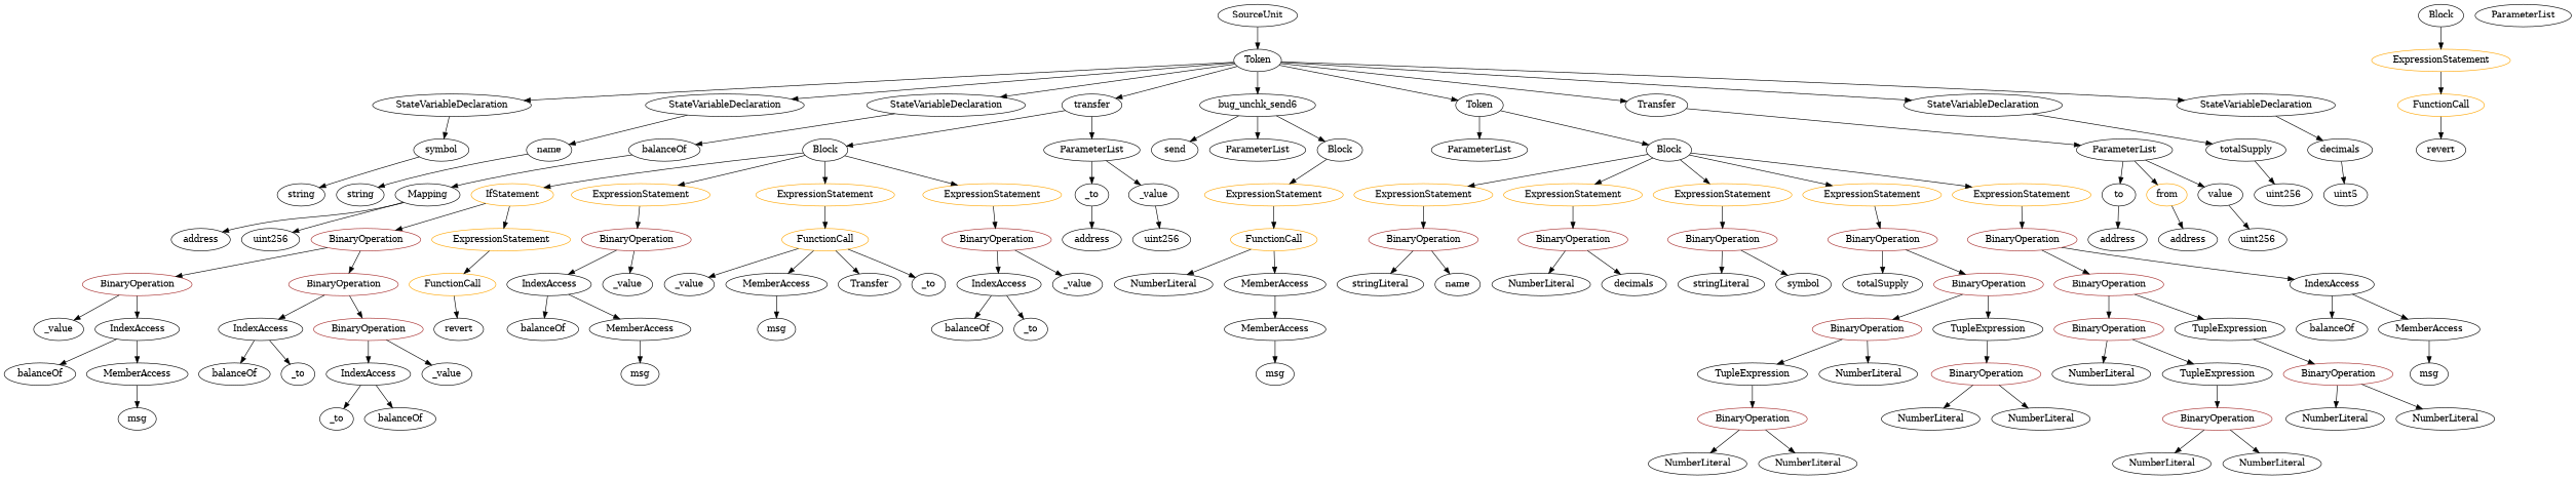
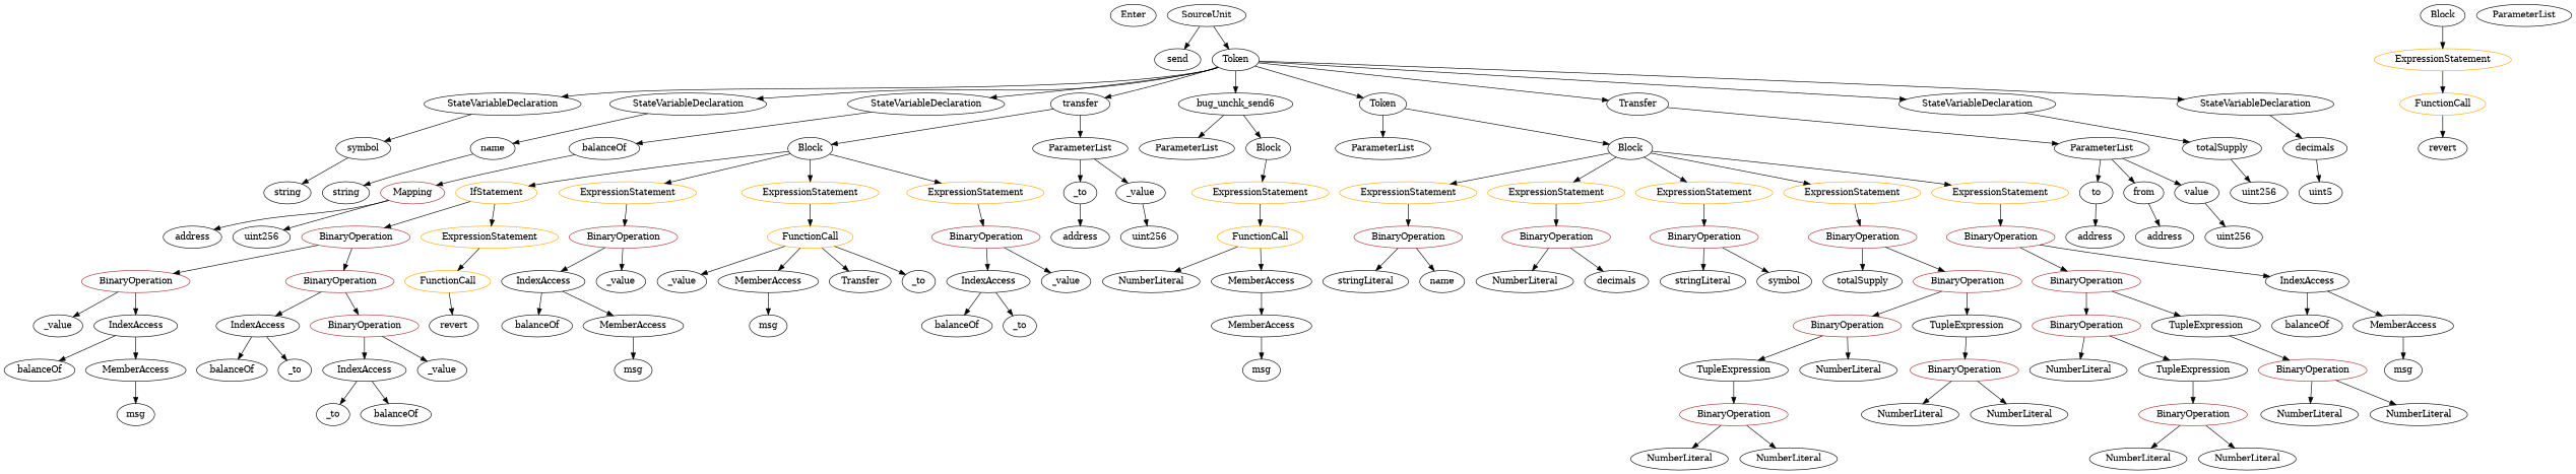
  strict digraph {
    node [color=black]
+   Enter [height=0.5 width=0.83628 color=""]
    n2 [height=0.5 label=_value width=0.96103]
    n3 [height=0.5 label=decimals width=1.1967]
    n4 [height=0.5 label=uint5 width=0.7947]
    n5 [height=0.5 label=Block width=0.90558]
    n6 [color=orange height=0.5 label=ExpressionStatement width=2.458]
    n7 [color=orange height=0.5 label=FunctionCall width=1.6125]
    n8 [height=0.5 label=revert width=0.87786]
    n9 [height=0.5 label=IndexAccess width=1.6402]
    n10 [height=0.5 label=_to width=0.75]
    n11 [height=0.5 label=balanceOf width=1.3491]
    n12 [height=0.5 label=NumberLiteral width=1.765]
    n13 [height=0.5 label=revert width=0.87786]
    n14 [height=0.5 label=string width=0.864]
    n15 [height=0.5 label=ParameterList width=1.7095]
    n16 [color=brown height=0.5 label=BinaryOperation width=1.9867]
    n17 [height=0.5 label=NumberLiteral width=1.765]
    n18 [height=0.5 label=TupleExpression width=2.0422]
    n19 [color=brown height=0.5 label=BinaryOperation width=1.9867]
    n20 [height=0.5 label=NumberLiteral width=1.765]
    n21 [height=0.5 label=NumberLiteral width=1.765]
    n22 [color=brown height=0.5 label=BinaryOperation width=1.9867]
    n23 [height=0.5 label=NumberLiteral width=1.765]
    n24 [height=0.5 label=decimals width=1.1967]
    n25 [height=0.5 label=NumberLiteral width=1.765]
    n26 [height=0.5 label=stringLiteral width=1.5016]
    n27 [color=orange height=0.5 label=ExpressionStatement width=2.458]
    n28 [color=brown height=0.5 label=BinaryOperation width=1.9867]
    n29 [height=0.5 label=name width=0.83628]
    n30 [height=0.5 label=StateVariableDeclaration width=2.8184]
    n31 [height=0.5 label=symbol width=1.0581]
    n32 [height=0.5 label=string width=0.864]
    n33 [height=0.5 label=send width=1.0442]
    n34 [color=orange height=0.5 label=FunctionCall width=1.6125]
    n35 [height=0.5 label=MemberAccess width=1.9174]
    n36 [height=0.5 label=Transfer width=1.1689]
    n37 [height=0.5 label=_to width=0.75]
    n38 [height=0.5 label=msg width=0.75]
    n39 [color=brown height=0.5 label=BinaryOperation width=1.9867]
    n40 [height=0.5 label=NumberLiteral width=1.765]
    n41 [height=0.5 label=NumberLiteral width=1.765]
    n42 [height=0.5 label=TupleExpression width=2.0422]
    n43 [color=orange height=0.5 label=ExpressionStatement width=2.458]
    n44 [color=brown height=0.5 label=BinaryOperation width=1.9867]
    n45 [height=0.5 label=_value width=0.96103]
    n46 [height=0.5 label=IndexAccess width=1.6402]
    n47 [height=0.5 label=balanceOf width=1.3491]
    n48 [height=0.5 label=MemberAccess width=1.9174]
    n49 [height=0.5 label=msg width=0.75]
    n50 [height=0.5 label=NumberLiteral width=1.765]
    n51 [color=brown height=0.5 label=BinaryOperation width=1.9867]
    n52 [height=0.5 label=balanceOf width=1.3491]
    n53 [height=0.5 label=TupleExpression width=2.0422]
    n54 [color=brown height=0.5 label=BinaryOperation width=1.9867]
    n55 [height=0.5 label=NumberLiteral width=1.765]
    n56 [color=orange height=0.5 label=ExpressionStatement width=2.458]
    n57 [color=brown height=0.5 label=BinaryOperation width=1.9867]
    n58 [height=0.5 label=stringLiteral width=1.5016]
    n59 [height=0.5 label=symbol width=1.0581]
    n60 [height=0.5 label=StateVariableDeclaration width=2.8184]
    n61 [height=0.5 label=name width=0.83628]
    n62 [height=0.5 label=address width=1.0996]
    n63 [height=0.5 label=NumberLiteral width=1.765]
    n64 [height=0.5 label=balanceOf width=1.3491]
    n65 [height=0.5 label=balanceOf width=1.3491]
    n66 [height=0.5 label=address width=1.0996]
    n67 [height=0.5 label=NumberLiteral width=1.765]
    n68 [color=orange height=0.5 label=FunctionCall width=1.6125]
    n69 [height=0.5 label=MemberAccess width=1.9174]
    n70 [height=0.5 label=MemberAccess width=1.9174]
    n71 [height=0.5 label=msg width=0.75]
    n72 [color=orange height=0.5 label=FunctionCall width=1.6125]
    n73 [height=0.5 label=uint256 width=1.0442]
    n74 [height=0.5 label=_value width=0.96103]
    n75 [color=brown height=0.5 label=BinaryOperation width=1.9867]
    n76 [height=0.5 label=IndexAccess width=1.6402]
    n77 [height=0.5 label=_value width=0.96103]
    n78 [height=0.5 label=MemberAccess width=1.9174]
    n79 [height=0.5 label=msg width=0.75]
    n80 [height=0.5 label=_to width=0.75]
    n81 [height=0.5 label=to width=0.75]
    n82 [height=0.5 label=address width=1.0996]
    n83 [height=0.5 label=Block width=0.90558]
    n84 [color=orange height=0.5 label=IfStatement width=1.4739]
    n85 [color=orange height=0.5 label=ExpressionStatement width=2.458]
    n86 [color=orange height=0.5 label=ExpressionStatement width=2.458]
    n87 [color=orange height=0.5 label=ExpressionStatement width=2.458]
    n88 [color=brown height=0.5 label=BinaryOperation width=1.9867]
    n89 [color=orange height=0.5 label=ExpressionStatement width=2.458]
    n90 [color=brown height=0.5 label=BinaryOperation width=1.9867]
    n91 [color=brown height=0.5 label=BinaryOperation width=1.9867]
    n92 [height=0.5 label=IndexAccess width=1.6402]
    n93 [height=0.5 label=_value width=0.96103]
    n94 [height=0.5 label=totalSupply width=1.4739]
    n95 [height=0.5 label=uint256 width=1.0442]
    n96 [height=0.5 label=_to width=0.75]
    n97 [height=0.5 label=IndexAccess width=1.6402]
    n98 [height=0.5 label=balanceOf width=1.3491]
    n99 [height=0.5 label=MemberAccess width=1.9174]
    n100 [height=0.5 label=msg width=0.75]
    n101 [color=orange height=0.5 label=ExpressionStatement width=2.458]
    n102 [color=brown height=0.5 label=BinaryOperation width=1.9867]
    n103 [height=0.5 label=totalSupply width=1.4739]
    n104 [color=brown height=0.5 label=BinaryOperation width=1.9867]
    n105 [color=brown height=0.5 label=BinaryOperation width=1.9867]
    n106 [height=0.5 label=TupleExpression width=2.0422]
    n107 [height=0.5 label=ParameterList width=1.7095]
    n108 [height=0.5 label=IndexAccess width=1.6402]
    n109 [color=brown height=0.5 label=BinaryOperation width=1.9867]
    n110 [height=0.5 label=StateVariableDeclaration width=2.8184]
    n111 [height=0.5 label=balanceOf width=1.3491]
-   n112 [height=0.5 label=Mapping width=1.2105]
+   n112 [color=brown height=0.5 label=Mapping width=1.2105]
    n113 [color=orange height=0.5 label=ExpressionStatement width=2.458]
    n114 [height=0.5 label=transfer width=1.0719]
    n115 [height=0.5 label=ParameterList width=1.7095]
    n116 [height=0.5 label=_value width=0.96103]
    n117 [height=0.5 label=uint256 width=1.0442]
    n118 [height=0.5 label=bug_unchk_send6 width=2.1947]
    n119 [height=0.5 label=ParameterList width=1.7095]
    n120 [height=0.5 label=Block width=0.90558]
    n121 [color=orange height=0.5 label=ExpressionStatement width=2.458]
    n122 [color=brown height=0.5 label=BinaryOperation width=1.9867]
    n123 [height=0.5 label=address width=1.0996]
    n124 [height=0.5 label=_to width=0.75]
    n125 [color=brown height=0.5 label=BinaryOperation width=1.9867]
    n126 [height=0.5 label=uint256 width=1.0442]
    n127 [height=0.5 label=Block width=0.90558]
    n128 [height=0.5 label=Token width=0.96103]
    n129 [height=0.5 label=Token width=0.96103]
    n130 [height=0.5 label=Transfer width=1.1689]
    n131 [height=0.5 label=StateVariableDeclaration width=2.8184]
    n132 [height=0.5 label=StateVariableDeclaration width=2.8184]
    n133 [height=0.5 label=ParameterList width=1.7095]
-   n134 [color=orange height=0.5 label=from width=0.7947]
+   n134 [height=0.5 label=from width=0.7947]
    n135 [height=0.5 label=value width=0.82242]
    n136 [height=0.5 label=SourceUnit width=1.46]
    n3 -> n4
    n5 -> n6
    n6 -> n7
    n7 -> n8
    n9 -> n10
    n9 -> n11
    n16 -> n17
    n16 -> n18
    n18 -> n19
    n19 -> n20
    n19 -> n21
    n22 -> n23
    n22 -> n24
    n27 -> n28
    n28 -> n26
    n28 -> n29
    n30 -> n31
    n31 -> n32
    n34 -> n2
    n34 -> n35
    n34 -> n36
    n34 -> n37
    n35 -> n38
    n39 -> n40
    n39 -> n41
    n42 -> n39
    n43 -> n22
    n44 -> n45
    n44 -> n46
    n46 -> n47
    n46 -> n48
    n48 -> n49
    n51 -> n16
    n51 -> n42
    n53 -> n54
    n54 -> n50
    n54 -> n55
    n56 -> n57
    n57 -> n58
    n57 -> n59
    n60 -> n61
    n61 -> n14
    n68 -> n25
    n68 -> n69
    n69 -> n70
    n70 -> n71
    n72 -> n13
    n75 -> n76
    n75 -> n77
    n76 -> n64
    n76 -> n78
    n78 -> n79
    n81 -> n82
    n83 -> n84
    n83 -> n85
    n83 -> n86
    n83 -> n87
    n84 -> n88
    n84 -> n89
    n85 -> n75
    n86 -> n34
    n87 -> n90
    n88 -> n44
    n88 -> n91
    n89 -> n72
    n90 -> n92
    n90 -> n93
    n91 -> n108
    n91 -> n109
    n92 -> n52
    n92 -> n124
    n94 -> n95
    n96 -> n66
    n97 -> n98
    n97 -> n99
    n99 -> n100
    n101 -> n102
    n102 -> n103
    n102 -> n104
    n104 -> n105
    n104 -> n106
    n105 -> n53
    n105 -> n67
    n106 -> n125
    n108 -> n65
    n108 -> n80
    n109 -> n9
    n109 -> n74
    n110 -> n111
    n111 -> n112
    n112 -> n62
    n112 -> n73
    n113 -> n68
    n114 -> n83
    n114 -> n115
    n115 -> n96
    n115 -> n116
    n116 -> n117
    n118 -> n119
    n118 -> n120
    n120 -> n113
    n121 -> n122
    n122 -> n51
    n122 -> n97
    n125 -> n12
    n125 -> n63
    n127 -> n27
    n127 -> n43
    n127 -> n56
    n127 -> n101
    n127 -> n121
    n128 -> n30
    n128 -> n60
    n128 -> n110
    n128 -> n114
    n128 -> n118
    n128 -> n129
    n128 -> n130
    n128 -> n131
    n128 -> n132
    n129 -> n107
    n129 -> n127
    n130 -> n133
    n131 -> n94
    n132 -> n3
    n133 -> n81
    n133 -> n134
    n133 -> n135
    n134 -> n123
    n135 -> n126
-   n118 -> n33
+   n136 -> n33
    n136 -> n128
  }
